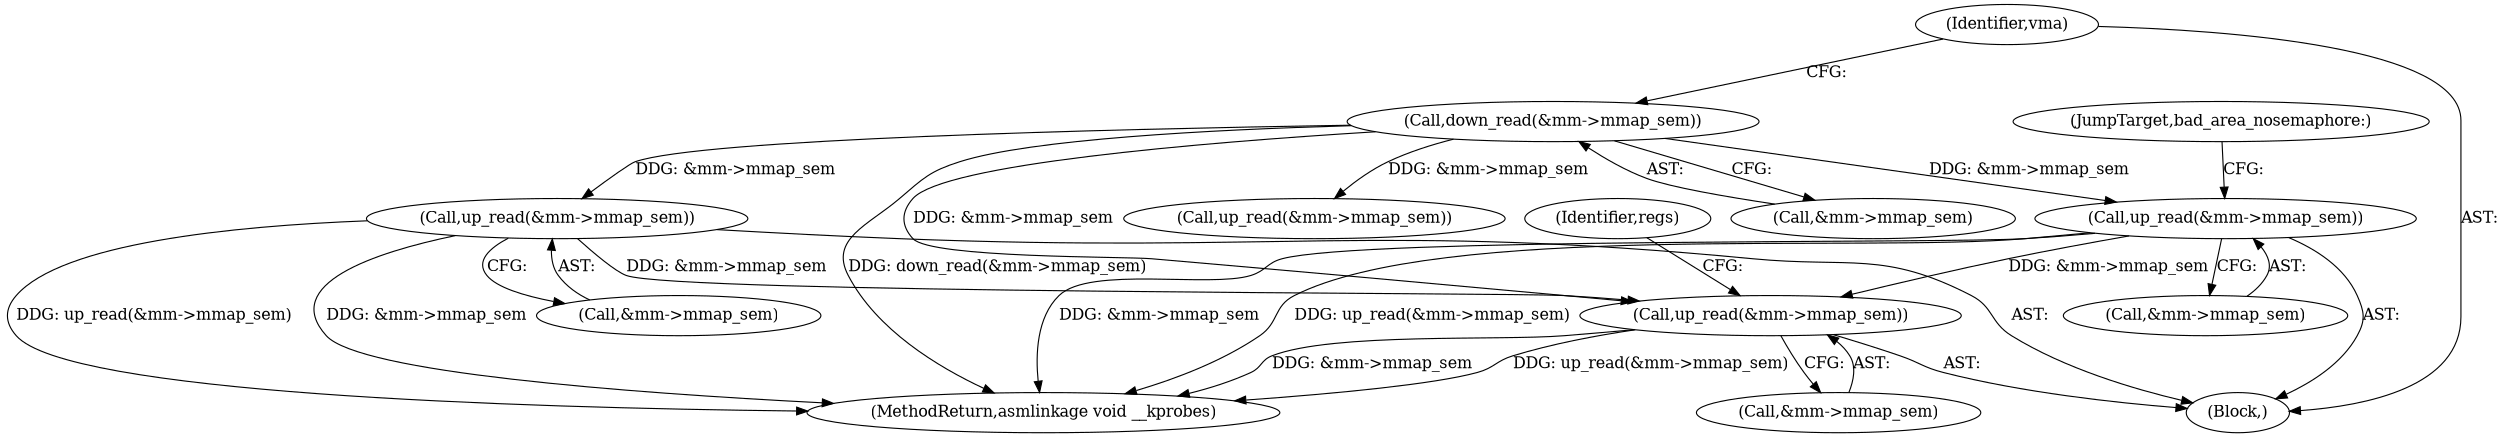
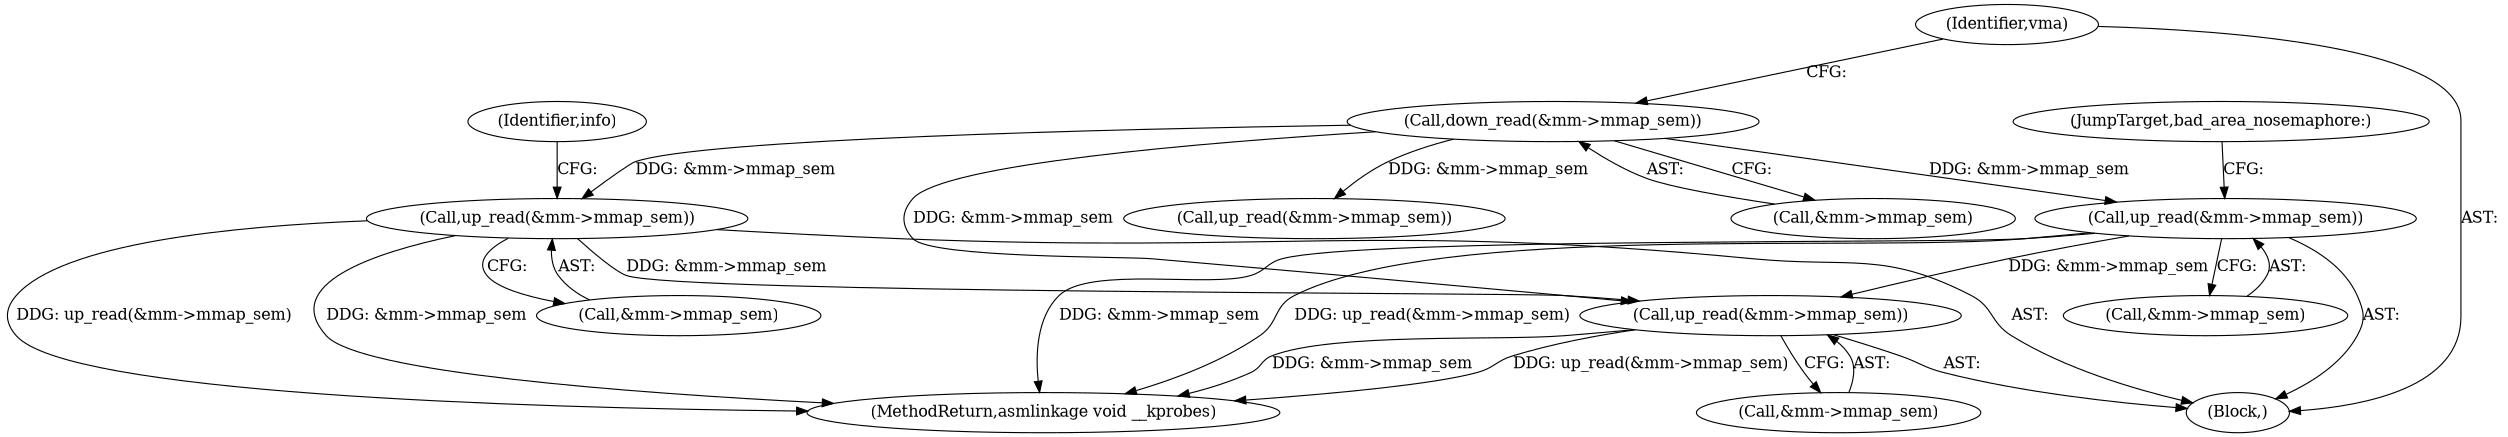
  digraph {
    n1 [label="(Call,up_read(&mm->mmap_sem))"]
    n2 [label="(Block,)"]
    n3 [label="(MethodReturn,asmlinkage void __kprobes)"]
    n4 [label="(Call,&mm->mmap_sem)"]
    n5 [label="(Call,down_read(&mm->mmap_sem))"]
    n6 [label="(Call,up_read(&mm->mmap_sem))"]
    n7 [label="(Call,up_read(&mm->mmap_sem))"]
    n8 [label="(Call,&mm->mmap_sem)"]
    n9 [label="(Call,up_read(&mm->mmap_sem))"]
    n10 [label="(Call,&mm->mmap_sem)"]
    n11 [label="(Call,&mm->mmap_sem)"]
    n12 [label="(Identifier,vma)"]
-   n13 [label="(Identifier,regs)"]
+   n14 [label="(Identifier,info)"]
    n15 [label="(JumpTarget,bad_area_nosemaphore:)"]
    n1 -> n2 [label="AST: "]
    n1 -> n3 [label="DDG: up_read(&mm->mmap_sem)"]
    n1 -> n3 [label="DDG: &mm->mmap_sem"]
    n1 -> n4 [label="CFG: "]
    n4 -> n1 [label="AST: "]
    n5 -> n1 [label="DDG: &mm->mmap_sem"]
-   n5 -> n3 [label="DDG: down_read(&mm->mmap_sem)"]
    n5 -> n6 [label="DDG: &mm->mmap_sem"]
    n5 -> n7 [label="DDG: &mm->mmap_sem"]
    n5 -> n8 [label="CFG: "]
    n5 -> n9 [label="DDG: &mm->mmap_sem"]
    n6 -> n1 [label="DDG: &mm->mmap_sem"]
    n6 -> n2 [label="AST: "]
    n6 -> n3 [label="DDG: &mm->mmap_sem"]
    n6 -> n3 [label="DDG: up_read(&mm->mmap_sem)"]
    n6 -> n10 [label="CFG: "]
    n7 -> n1 [label="DDG: &mm->mmap_sem"]
    n7 -> n2 [label="AST: "]
    n7 -> n3 [label="DDG: up_read(&mm->mmap_sem)"]
    n7 -> n3 [label="DDG: &mm->mmap_sem"]
    n7 -> n11 [label="CFG: "]
    n8 -> n5 [label="AST: "]
    n10 -> n6 [label="AST: "]
    n11 -> n7 [label="AST: "]
    n12 -> n2 [label="AST: "]
    n12 -> n5 [label="CFG: "]
-   n13 -> n1 [label="CFG: "]
+   n14 -> n7 [label="CFG: "]
    n15 -> n6 [label="CFG: "]
  }
